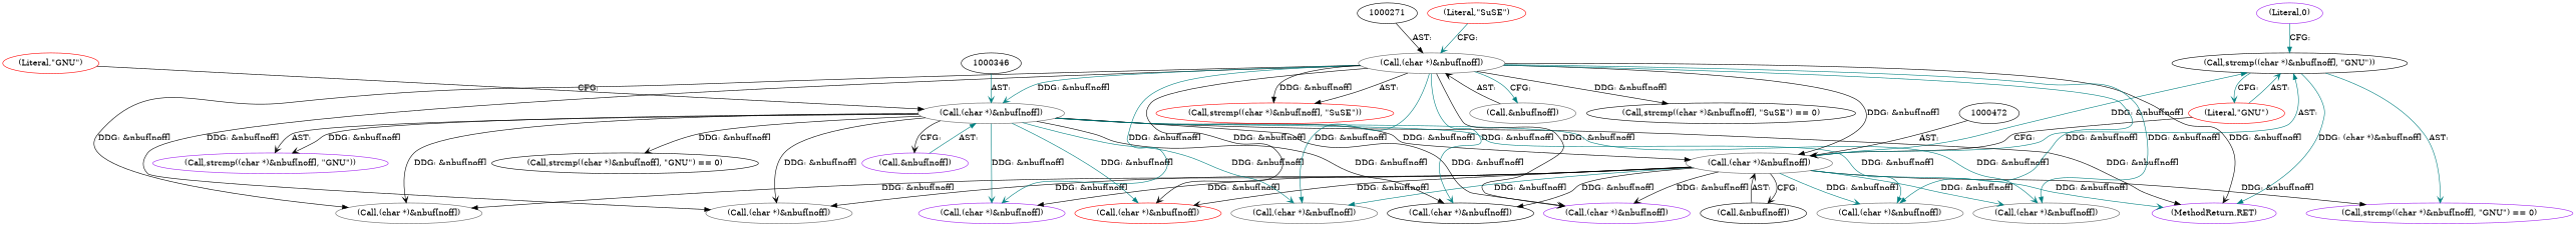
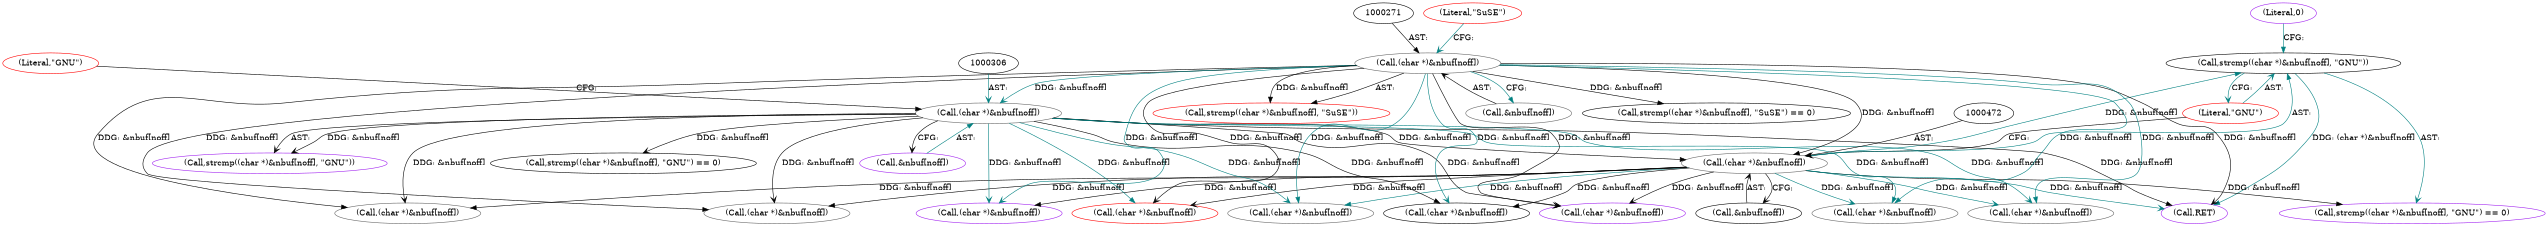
  digraph {
    node [color=gray40]
    edge [arrowhead=vee color=black]
    n1 [color=black label="(Call,strcmp((char *)&nbuf[noff], \"GNU\"))"]
    n2 [color=purple label="(Call,strcmp((char *)&nbuf[noff], \"GNU\") == 0)"]
    n3 [color=red label="(Literal,\"GNU\")"]
-   n4 [color=purple label="(MethodReturn,RET)"]
+   n4 [color=purple label="(Call,RET)"]
    n5 [label="(Call,(char *)&nbuf[noff])"]
    n6 [color=purple label="(Call,(char *)&nbuf[noff])"]
    n7 [label="(Call,(char *)&nbuf[noff])"]
    n8 [label="(Call,(char *)&nbuf[noff])"]
    n9 [label="(Call,(char *)&nbuf[noff])"]
    n10 [label="(Call,(char *)&nbuf[noff])"]
    n11 [label="(Call,(char *)&nbuf[noff])"]
    n12 [color=black label="(Call,&nbuf[noff])"]
    n13 [color=purple label="(Call,(char *)&nbuf[noff])"]
    n14 [color=black label="(Call,(char *)&nbuf[noff])"]
    n15 [color=red label="(Call,(char *)&nbuf[noff])"]
    n16 [label="(Call,(char *)&nbuf[noff])"]
    n17 [color=black label="(Call,strcmp((char *)&nbuf[noff], \"GNU\") == 0)"]
    n18 [color=purple label="(Call,strcmp((char *)&nbuf[noff], \"GNU\"))"]
    n19 [color=purple label="(Call,&nbuf[noff])"]
    n20 [label="(Call,(char *)&nbuf[noff])"]
    n21 [label="(Call,&nbuf[noff])"]
    n22 [color=black label="(Call,strcmp((char *)&nbuf[noff], \"SuSE\") == 0)"]
    n23 [color=red label="(Call,strcmp((char *)&nbuf[noff], \"SuSE\"))"]
    n24 [color=red label="(Literal,\"GNU\")"]
    n25 [color=purple label="(Literal,0)"]
    n26 [color=red label="(Literal,\"SuSE\")"]
    n27 [color=black label=1000472]
-   1000306 [color=black label=1000346]
+   1000306 [color=black]
    1000271 [color=black]
    n1 -> n2 [color=teal label="AST: "]
    n1 -> n3 [color=teal label="CFG: "]
    n1 -> n4 [arrowhead=normal color=teal label="DDG: (char *)&nbuf[noff]"]
    n3 -> n1 [color=teal label="AST: "]
    n3 -> n5 [label="CFG: "]
    n5 -> n1 [arrowhead=normal color=teal label="AST: "]
    n5 -> n1 [arrowhead=normal color=teal label="DDG: &nbuf[noff]"]
    n5 -> n2 [arrowhead=normal label="DDG: &nbuf[noff]"]
    n5 -> n4 [color=teal label="DDG: &nbuf[noff]"]
    n5 -> n6 [label="DDG: &nbuf[noff]"]
    n5 -> n7 [color=teal label="DDG: &nbuf[noff]"]
    n5 -> n8 [color=teal label="DDG: &nbuf[noff]"]
    n5 -> n9 [arrowhead=normal color=teal label="DDG: &nbuf[noff]"]
    n5 -> n10 [arrowhead=normal label="DDG: &nbuf[noff]"]
    n5 -> n11 [arrowhead=normal label="DDG: &nbuf[noff]"]
    n5 -> n12 [label="CFG: "]
    n5 -> n13 [arrowhead=normal label="DDG: &nbuf[noff]"]
    n5 -> n14 [arrowhead=normal label="DDG: &nbuf[noff]"]
    n5 -> n15 [label="DDG: &nbuf[noff]"]
    n12 -> n5 [label="AST: "]
    n16 -> n4 [arrowhead=normal label="DDG: &nbuf[noff]"]
    n16 -> n5 [arrowhead=normal label="DDG: &nbuf[noff]"]
    n16 -> n6 [label="DDG: &nbuf[noff]"]
    n16 -> n7 [arrowhead=normal color=teal label="DDG: &nbuf[noff]"]
    n16 -> n8 [color=teal label="DDG: &nbuf[noff]"]
    n16 -> n9 [color=teal label="DDG: &nbuf[noff]"]
    n16 -> n10 [label="DDG: &nbuf[noff]"]
    n16 -> n11 [label="DDG: &nbuf[noff]"]
    n16 -> n13 [color=teal label="DDG: &nbuf[noff]"]
    n16 -> n14 [arrowhead=normal label="DDG: &nbuf[noff]"]
    n16 -> n15 [arrowhead=normal color=teal label="DDG: &nbuf[noff]"]
    n16 -> n17 [label="DDG: &nbuf[noff]"]
    n16 -> n18 [label="AST: "]
    n16 -> n18 [label="DDG: &nbuf[noff]"]
    n16 -> n19 [label="CFG: "]
    n19 -> n16 [arrowhead=normal color=teal label="AST: "]
    n20 -> n4 [label="DDG: &nbuf[noff]"]
    n20 -> n5 [arrowhead=normal label="DDG: &nbuf[noff]"]
    n20 -> n6 [label="DDG: &nbuf[noff]"]
    n20 -> n7 [arrowhead=normal color=teal label="DDG: &nbuf[noff]"]
    n20 -> n8 [arrowhead=normal color=teal label="DDG: &nbuf[noff]"]
    n20 -> n9 [arrowhead=normal color=teal label="DDG: &nbuf[noff]"]
    n20 -> n10 [arrowhead=normal label="DDG: &nbuf[noff]"]
    n20 -> n11 [arrowhead=normal label="DDG: &nbuf[noff]"]
    n20 -> n13 [color=teal label="DDG: &nbuf[noff]"]
    n20 -> n14 [color=teal label="DDG: &nbuf[noff]"]
    n20 -> n15 [label="DDG: &nbuf[noff]"]
    n20 -> n16 [color=teal label="DDG: &nbuf[noff]"]
    n20 -> n21 [arrowhead=normal color=teal label="CFG: "]
    n20 -> n22 [arrowhead=normal label="DDG: &nbuf[noff]"]
    n20 -> n23 [arrowhead=normal label="AST: "]
    n20 -> n23 [arrowhead=normal label="DDG: &nbuf[noff]"]
    n21 -> n20 [label="AST: "]
    n24 -> n16 [arrowhead=normal label="CFG: "]
    n25 -> n1 [arrowhead=normal color=teal label="CFG: "]
    n26 -> n20 [color=teal label="CFG: "]
    n27 -> n5 [arrowhead=normal label="AST: "]
    1000306 -> n16 [color=teal label="AST: "]
    1000271 -> n20 [arrowhead=normal label="AST: "]
  }
